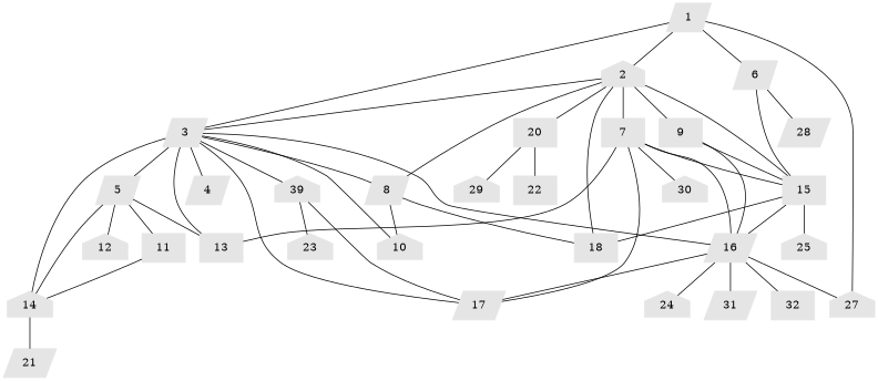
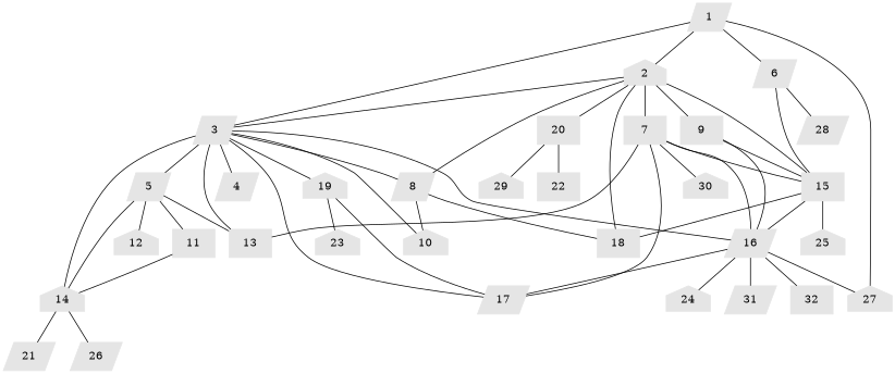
  graph {
    node [color=gray90 shape=parallelogram style=filled]
    edge [weight=1.0]
    2 [shape=house]
    1
    3
    6
    27 [shape=house]
    8
    7 [shape=box]
    9 [shape=box]
    15 [shape=box]
    18 [shape=box]
    20 [shape=box]
    4
    5
    10 [shape=house]
    13 [shape=box]
    14 [shape=house]
    16
    17
-   19 [shape=house label=39]
+   19 [shape=house]
    28
    30 [shape=house]
    25 [shape=house]
    22 [shape=box]
    29 [shape=house]
    11 [shape=box]
    12 [shape=house]
    21
+   26
    24 [shape=house]
    31
    32 [shape=box]
    23 [shape=house]
    2 -- 3 [weight=2.0]
    2 -- 8
    2 -- 7 [weight=6.0]
    2 -- 9
    2 -- 15
    2 -- 18
    2 -- 20 [weight=2.0]
    1 -- 2
    1 -- 3
    1 -- 6
    1 -- 27
    3 -- 8
    3 -- 4
    3 -- 5
    3 -- 10
    3 -- 13
    3 -- 14 [weight=7.0]
    3 -- 16
    3 -- 17
    3 -- 19
    6 -- 15
    6 -- 28
    8 -- 18
    8 -- 10 [weight=2.0]
    7 -- 15
    7 -- 13
    7 -- 16
    7 -- 17
    7 -- 30
    9 -- 15
    9 -- 16
    15 -- 18 [weight=3.0]
    15 -- 16
    15 -- 25
    20 -- 22
    20 -- 29
    5 -- 13
    5 -- 14
    5 -- 11
    5 -- 12
    14 -- 21
+   14 -- 26
    16 -- 27
    16 -- 17
    16 -- 24
    16 -- 31
    16 -- 32
    19 -- 17
    19 -- 23
    11 -- 14
  }
